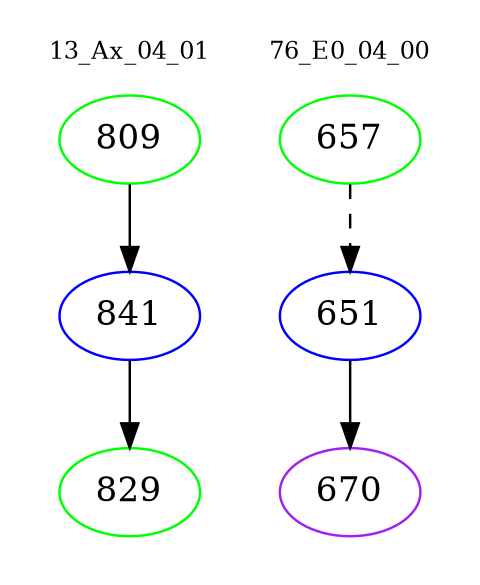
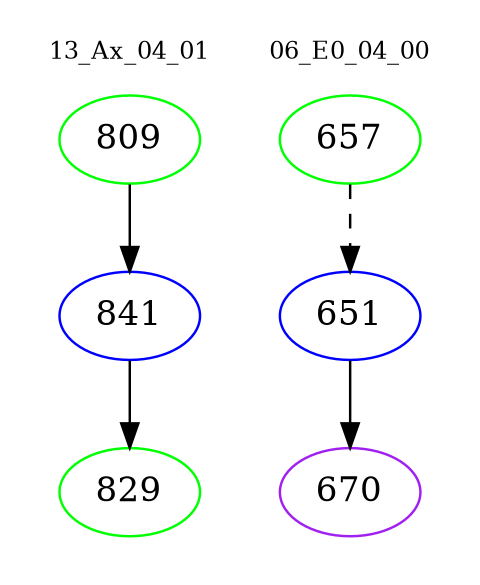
  digraph {
    node [color=green]
    edge [color=black style=solid]
    n1 [label=809]
    n2 [color=blue label=841]
    n3 [label=829]
    n4 [label=657]
    n5 [color=blue label=651]
    n6 [color=purple label=670]
    subgraph cluster_1 {
      color=white
      fontsize=10
      label="13_Ax_04_01"
      n1
      n2
      n3
    }
    subgraph cluster_2 {
      color=white
      fontsize=10
-     label="76_E0_04_00"
+     label="06_E0_04_00"
      n4
      n5
      n6
    }
    n1 -> n2
    n2 -> n3
    n4 -> n5 [style=dashed]
    n5 -> n6
  }
